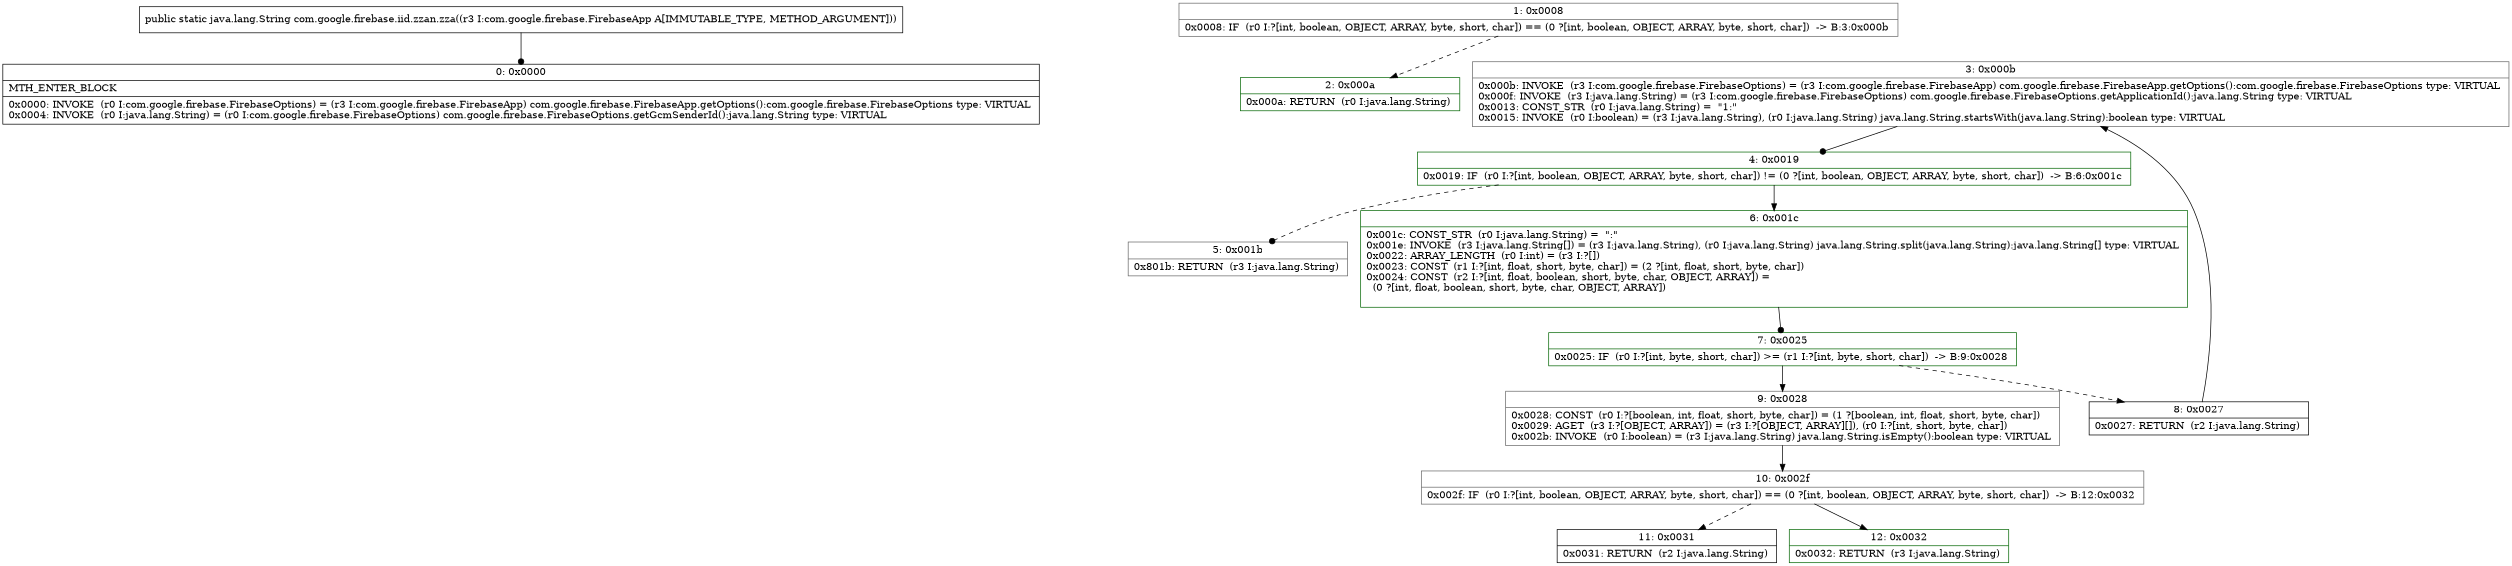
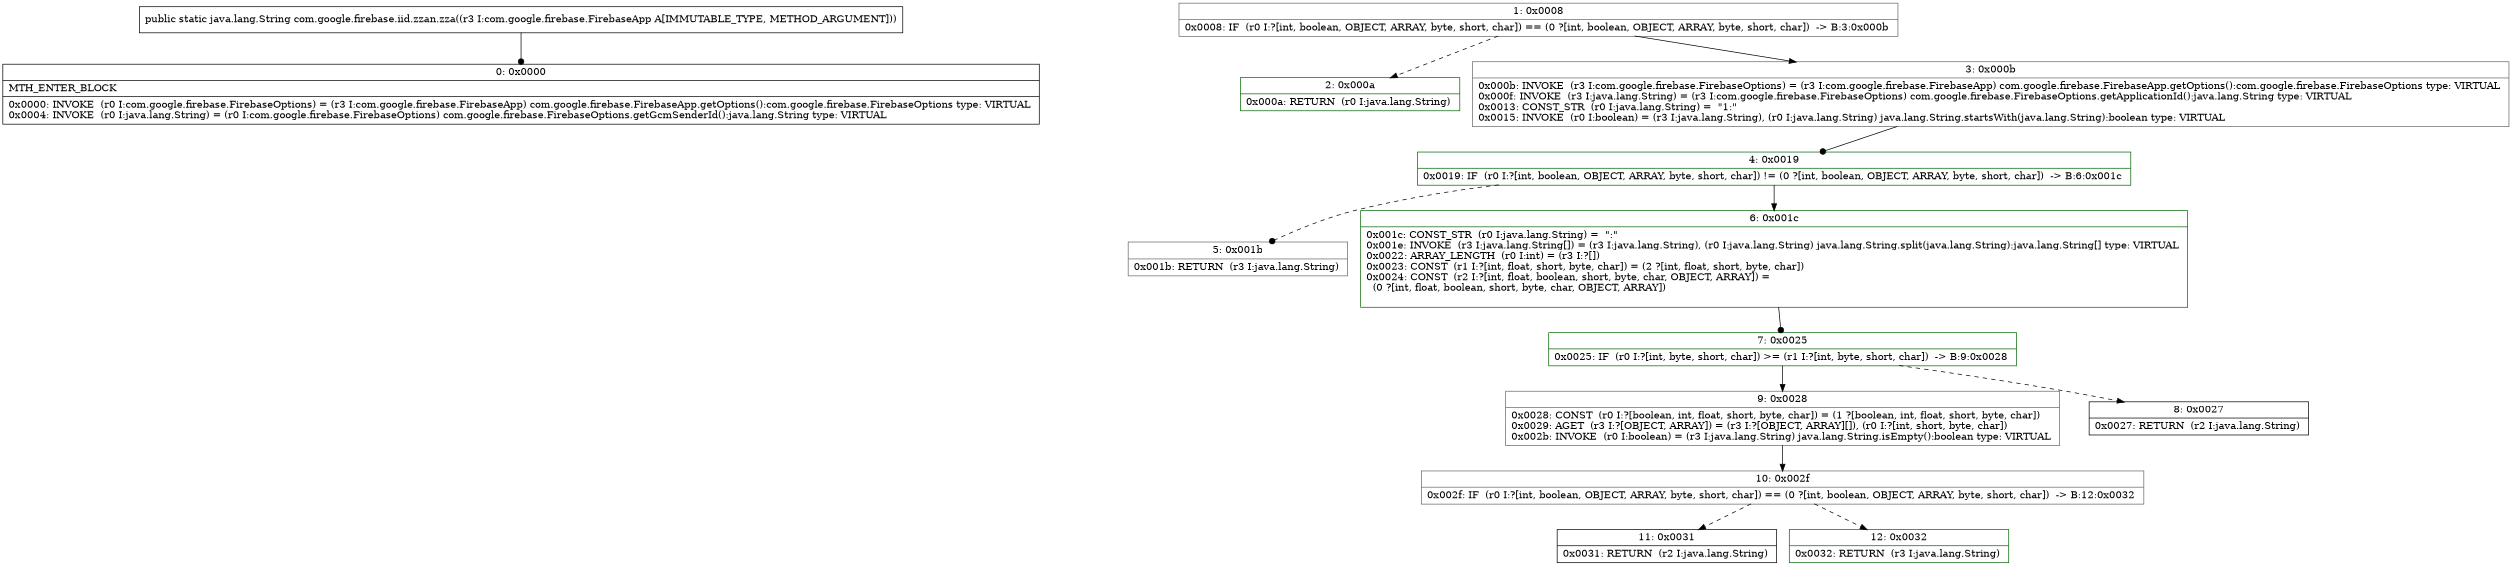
  digraph {
    node [color=gray40 shape=record]
    edge [arrowhead=normal]
    n1 [color=black label="{0\:\ 0x0000|MTH_ENTER_BLOCK\l|0x0000: INVOKE  (r0 I:com.google.firebase.FirebaseOptions) = (r3 I:com.google.firebase.FirebaseApp) com.google.firebase.FirebaseApp.getOptions():com.google.firebase.FirebaseOptions type: VIRTUAL \l0x0004: INVOKE  (r0 I:java.lang.String) = (r0 I:com.google.firebase.FirebaseOptions) com.google.firebase.FirebaseOptions.getGcmSenderId():java.lang.String type: VIRTUAL \l}"]
    n2 [label="{1\:\ 0x0008|0x0008: IF  (r0 I:?[int, boolean, OBJECT, ARRAY, byte, short, char]) == (0 ?[int, boolean, OBJECT, ARRAY, byte, short, char])  \-\> B:3:0x000b \l}"]
    n3 [color=darkgreen label="{2\:\ 0x000a|0x000a: RETURN  (r0 I:java.lang.String) \l}"]
    n4 [label="{3\:\ 0x000b|0x000b: INVOKE  (r3 I:com.google.firebase.FirebaseOptions) = (r3 I:com.google.firebase.FirebaseApp) com.google.firebase.FirebaseApp.getOptions():com.google.firebase.FirebaseOptions type: VIRTUAL \l0x000f: INVOKE  (r3 I:java.lang.String) = (r3 I:com.google.firebase.FirebaseOptions) com.google.firebase.FirebaseOptions.getApplicationId():java.lang.String type: VIRTUAL \l0x0013: CONST_STR  (r0 I:java.lang.String) =  \"1:\" \l0x0015: INVOKE  (r0 I:boolean) = (r3 I:java.lang.String), (r0 I:java.lang.String) java.lang.String.startsWith(java.lang.String):boolean type: VIRTUAL \l}"]
    n5 [color=darkgreen label="{4\:\ 0x0019|0x0019: IF  (r0 I:?[int, boolean, OBJECT, ARRAY, byte, short, char]) != (0 ?[int, boolean, OBJECT, ARRAY, byte, short, char])  \-\> B:6:0x001c \l}"]
-   n6 [label="{5\:\ 0x001b|0x801b: RETURN  (r3 I:java.lang.String) \l}"]
+   n6 [label="{5\:\ 0x001b|0x001b: RETURN  (r3 I:java.lang.String) \l}"]
    n7 [color=darkgreen label="{6\:\ 0x001c|0x001c: CONST_STR  (r0 I:java.lang.String) =  \":\" \l0x001e: INVOKE  (r3 I:java.lang.String[]) = (r3 I:java.lang.String), (r0 I:java.lang.String) java.lang.String.split(java.lang.String):java.lang.String[] type: VIRTUAL \l0x0022: ARRAY_LENGTH  (r0 I:int) = (r3 I:?[]) \l0x0023: CONST  (r1 I:?[int, float, short, byte, char]) = (2 ?[int, float, short, byte, char]) \l0x0024: CONST  (r2 I:?[int, float, boolean, short, byte, char, OBJECT, ARRAY]) = \l  (0 ?[int, float, boolean, short, byte, char, OBJECT, ARRAY])\l \l}"]
    n8 [color=darkgreen label="{7\:\ 0x0025|0x0025: IF  (r0 I:?[int, byte, short, char]) \>= (r1 I:?[int, byte, short, char])  \-\> B:9:0x0028 \l}"]
    n9 [color=black label="{8\:\ 0x0027|0x0027: RETURN  (r2 I:java.lang.String) \l}"]
    n10 [label="{9\:\ 0x0028|0x0028: CONST  (r0 I:?[boolean, int, float, short, byte, char]) = (1 ?[boolean, int, float, short, byte, char]) \l0x0029: AGET  (r3 I:?[OBJECT, ARRAY]) = (r3 I:?[OBJECT, ARRAY][]), (r0 I:?[int, short, byte, char]) \l0x002b: INVOKE  (r0 I:boolean) = (r3 I:java.lang.String) java.lang.String.isEmpty():boolean type: VIRTUAL \l}"]
    n11 [label="{10\:\ 0x002f|0x002f: IF  (r0 I:?[int, boolean, OBJECT, ARRAY, byte, short, char]) == (0 ?[int, boolean, OBJECT, ARRAY, byte, short, char])  \-\> B:12:0x0032 \l}"]
    n12 [color=black label="{11\:\ 0x0031|0x0031: RETURN  (r2 I:java.lang.String) \l}"]
    n13 [color=darkgreen label="{12\:\ 0x0032|0x0032: RETURN  (r3 I:java.lang.String) \l}"]
    n14 [color=black label="{public static java.lang.String com.google.firebase.iid.zzan.zza((r3 I:com.google.firebase.FirebaseApp A[IMMUTABLE_TYPE, METHOD_ARGUMENT])) }"]
    n2 -> n3 [style=dashed]
-   n9 -> n4
+   n2 -> n4
    n4 -> n5 [arrowhead=dot]
    n5 -> n6 [arrowhead=dot style=dashed]
    n5 -> n7
    n7 -> n8 [arrowhead=dot]
    n8 -> n9 [style=dashed]
    n8 -> n10
    n10 -> n11
    n11 -> n12 [style=dashed]
-   n11 -> n13
+   n11 -> n13 [style=dashed]
    n14 -> n1 [arrowhead=dot]
  }
